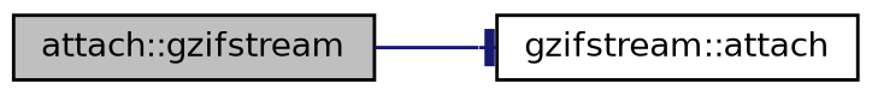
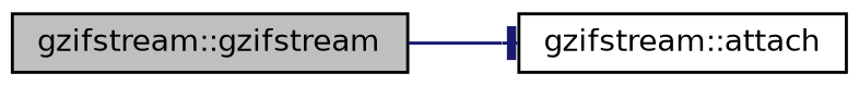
  digraph {
    rankdir=LR
    node [color=black fontname=Helvetica fontsize=10 shape=record style=filled]
-   n1 [fillcolor=grey75 fontcolor=black height=0.2 label="attach::gzifstream" width=0.4]
+   n1 [fillcolor=grey75 fontcolor=black height=0.2 label="gzifstream::gzifstream" width=0.4]
    n2 [fillcolor=white height=0.2 label="gzifstream::attach" width=0.4]
    n1 -> n2 [color=midnightblue fontname=Helvetica fontsize=10 labelfontname=Helvetica labelfontsize=10 style=solid arrowhead=tee]
  }
